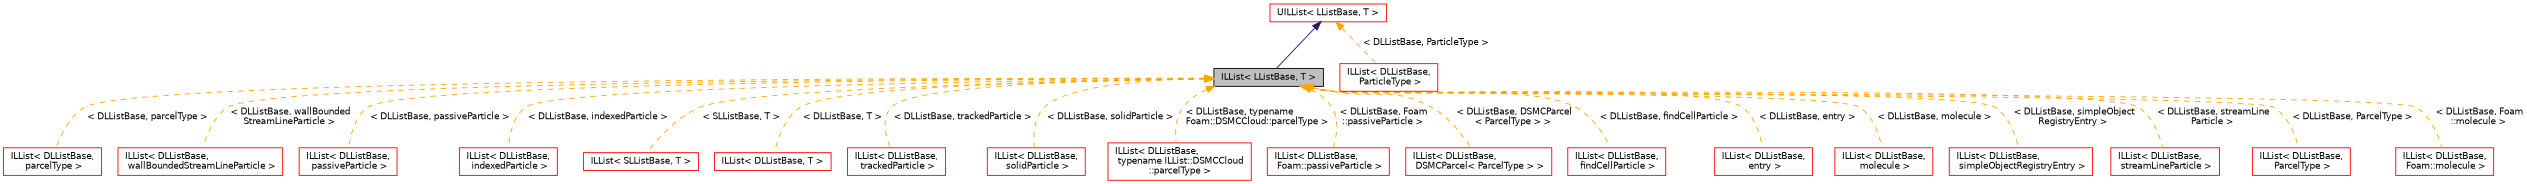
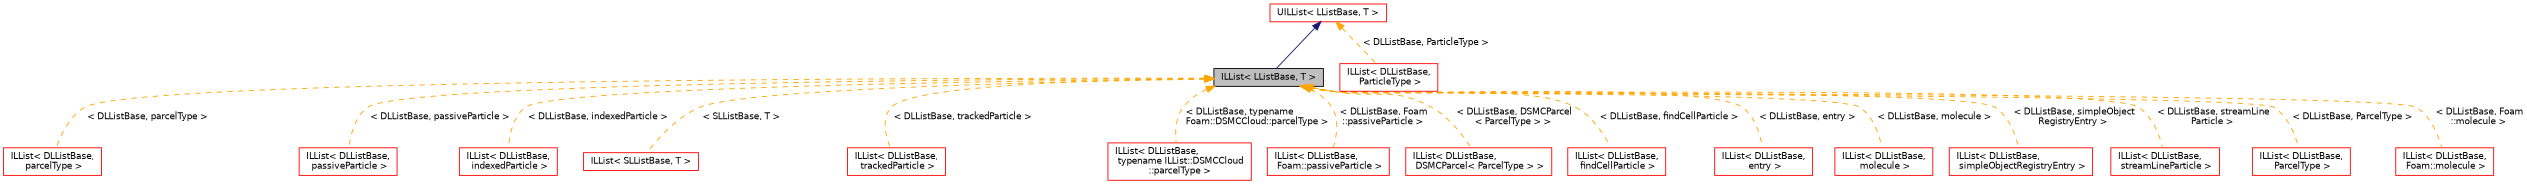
  digraph {
    rankdir=TB
    node [color=red fontname=Helvetica fontsize=10 shape=record]
    edge [color=orange dir=back fontname=Helvetica fontsize=10 labelfontname=Helvetica labelfontsize=10 style=dashed]
    n1 [color=black fillcolor=grey75 fontcolor=black height=0.2 label="ILList\< LListBase, T \>" style=filled width=0.4]
    n2 [height=0.2 label="ILList\< DLListBase,\l parcelType \>" width=0.4]
-   n3 [height=0.2 label="ILList\< DLListBase,\l wallBoundedStreamLineParticle \>" width=0.4]
    n4 [height=0.2 label="ILList\< DLListBase,\l passiveParticle \>" width=0.4]
    n5 [height=0.2 label="ILList\< DLListBase,\l indexedParticle \>" width=0.4]
    n6 [height=0.2 label="ILList\< SLListBase, T \>" width=0.4]
-   n7 [height=0.2 label="ILList\< DLListBase, T \>" width=0.4]
    n8 [height=0.2 label="ILList\< DLListBase,\l trackedParticle \>" width=0.4]
-   n9 [height=0.2 label="ILList\< DLListBase,\l solidParticle \>" width=0.4]
    n10 [height=0.2 label="ILList\< DLListBase,\l typename ILList::DSMCCloud\l::parcelType \>" width=0.4]
    n11 [height=0.2 label="ILList\< DLListBase,\l Foam::passiveParticle \>" width=0.4]
    n12 [height=0.2 label="ILList\< DLListBase,\l DSMCParcel\< ParcelType \> \>" width=0.4]
    n13 [height=0.2 label="ILList\< DLListBase,\l findCellParticle \>" width=0.4]
    n14 [height=0.2 label="ILList\< DLListBase,\l entry \>" width=0.4]
    n15 [height=0.2 label="ILList\< DLListBase,\l molecule \>" width=0.4]
    n16 [height=0.2 label="ILList\< DLListBase,\l simpleObjectRegistryEntry \>" width=0.4]
    n17 [height=0.2 label="ILList\< DLListBase,\l streamLineParticle \>" width=0.4]
    n18 [height=0.2 label="ILList\< DLListBase,\l ParcelType \>" width=0.4]
    n19 [height=0.2 label="ILList\< DLListBase,\l Foam::molecule \>" width=0.4]
    n20 [height=0.2 label="ILList\< DLListBase,\l ParticleType \>" width=0.4]
    n21 [height=0.2 label="UILList\< LListBase, T \>" width=0.4]
    n1 -> n2 [label=" \< DLListBase, parcelType \>"]
-   n1 -> n3 [label=" \< DLListBase, wallBounded\lStreamLineParticle \>"]
    n1 -> n4 [label=" \< DLListBase, passiveParticle \>"]
    n1 -> n5 [label=" \< DLListBase, indexedParticle \>"]
    n1 -> n6 [label=" \< SLListBase, T \>"]
-   n1 -> n7 [label=" \< DLListBase, T \>"]
    n1 -> n8 [label=" \< DLListBase, trackedParticle \>"]
-   n1 -> n9 [label=" \< DLListBase, solidParticle \>"]
    n1 -> n10 [label=" \< DLListBase, typename\l Foam::DSMCCloud::parcelType \>"]
    n1 -> n11 [label=" \< DLListBase, Foam\l::passiveParticle \>"]
    n1 -> n12 [label=" \< DLListBase, DSMCParcel\l\< ParcelType \> \>"]
    n1 -> n13 [label=" \< DLListBase, findCellParticle \>"]
    n1 -> n14 [label=" \< DLListBase, entry \>"]
    n1 -> n15 [label=" \< DLListBase, molecule \>"]
    n1 -> n16 [label=" \< DLListBase, simpleObject\lRegistryEntry \>"]
    n1 -> n17 [label=" \< DLListBase, streamLine\lParticle \>"]
    n1 -> n18 [label=" \< DLListBase, ParcelType \>"]
    n1 -> n19 [label=" \< DLListBase, Foam\l::molecule \>"]
    n21 -> n1 [color=midnightblue style=solid]
    n21 -> n20 [label=" \< DLListBase, ParticleType \>"]
  }
